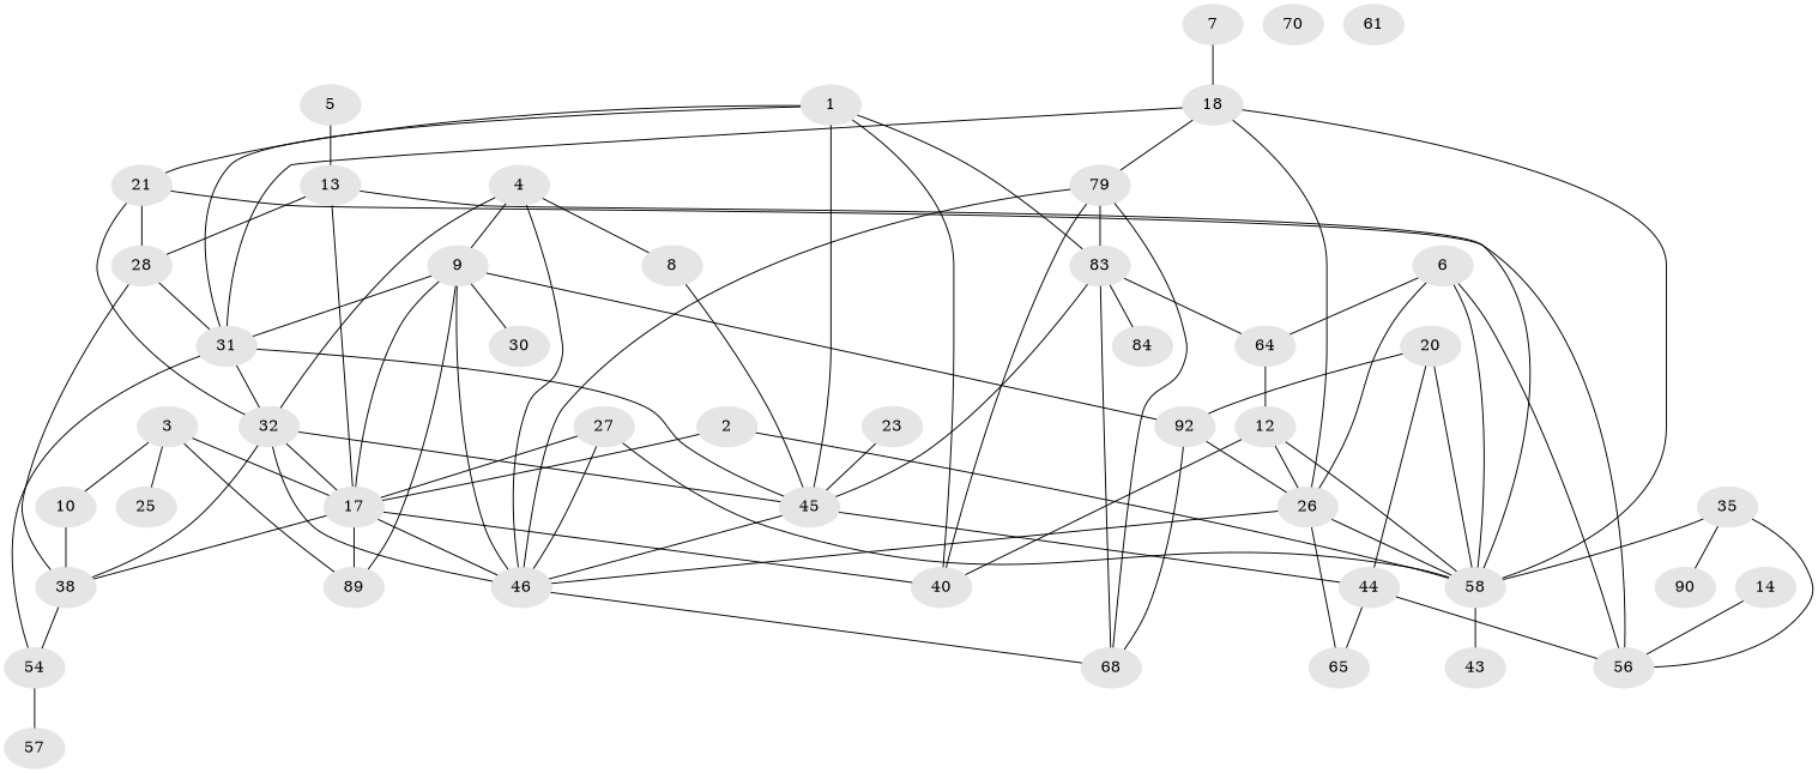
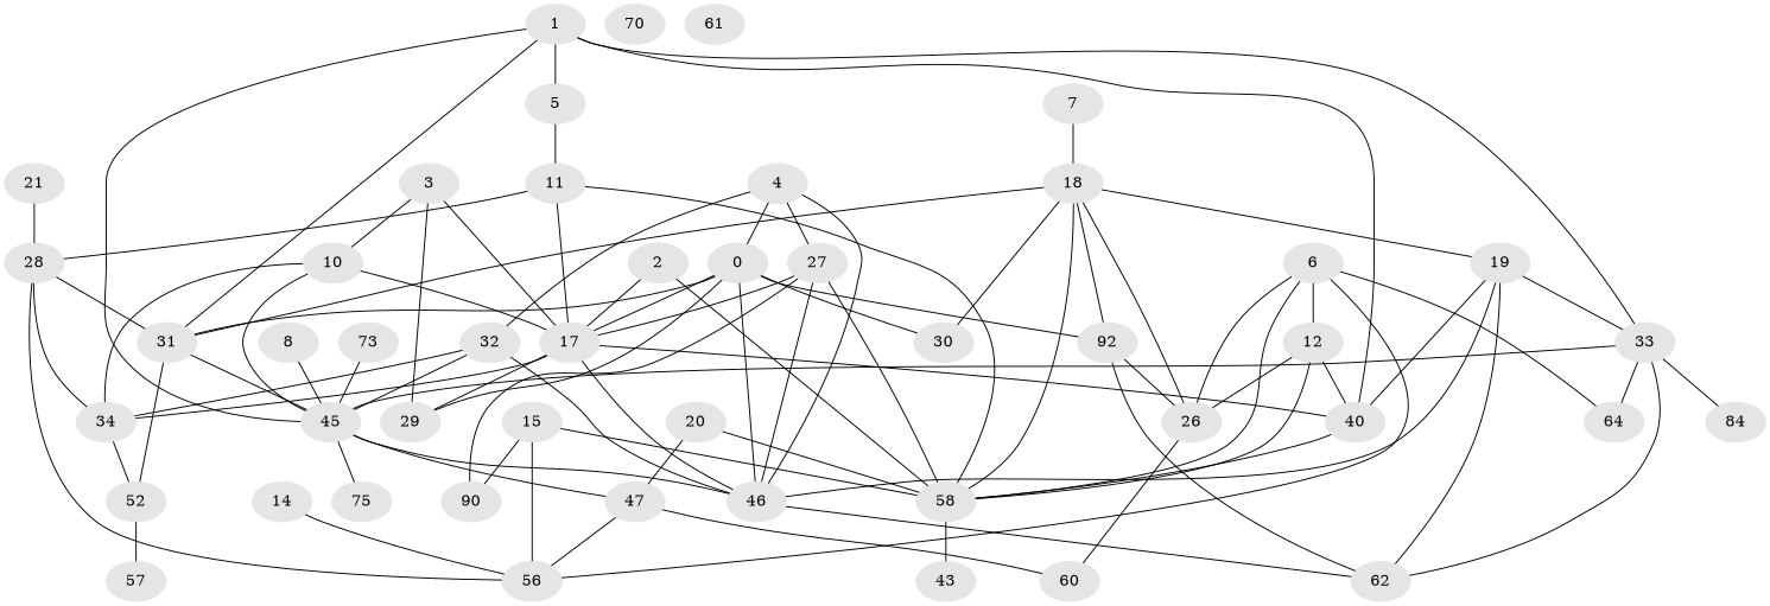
  graph {
    node [color=gray90 style=filled]
    1 [super="+36"]
    21 [super="+71"]
    31 [super="+59"]
    40 [super="+41"]
    n5 [label=45 super="+73"]
-   33 [super="+34" label=83]
+   33 [super="+34"]
    32 [super="+79"]
    56 [super="+80"]
    28 [super="+51"]
-   52 [label=54]
+   52
    n11 [label=58 super="+66"]
    46 [super="+69"]
-   47 [label=44]
+   75
+   47
    2 [super="+39"]
    17 [super="+83"]
-   29 [super="+55" label=89]
-   38 [super="+78"]
+   29 [super="+55"]
+   38 [super="+78" label=34]
    n19 [label=43]
    3 [super="+49"]
    10 [super="+67"]
-   25 [super="+45"]
    5 [super="+58"]
-   11 [label=13]
+   11
    4 [super="+48"]
-   9 [super="+82"]
+   9 [super="+82" label=0]
    27 [super="+62"]
    n28 [label=92 super="+61"]
    n29 [label=30]
    n30 [label=90]
-   68 [super="+76"]
+   68 [super="+76" label=62]
    18 [super="+24"]
    26 [super="+43"]
-   19 [super="+72" label=79]
+   19 [super="+72"]
    6 [super="+70"]
    12 [super="+30"]
    64
-   65 [super="+77"]
+   65 [super="+77" label=60]
    7
    8 [super="+37"]
    14
-   15 [super="+16" label=35]
+   15 [super="+16"]
    n43 [label=84]
    20 [super="+54"]
-   23
+   23 [label=73]
    57
    n47 [label=70]
    n48 [label=61]
-   1 -- 21
+   1 -- 5
    1 -- 31
    1 -- 40
    1 -- n5
    1 -- 33
-   21 -- 32
-   21 -- 56
+   28 -- 56
    21 -- 28
    31 -- n5
-   31 -- 32
    31 -- 52
-   26 -- n11
+   40 -- n11
    n5 -- 46
+   n5 -- 75
    n5 -- 47
    33 -- n5
    33 -- 68
    33 -- 64
    33 -- n43
    32 -- n5
    32 -- 46
    32 -- 38
    28 -- 31
    28 -- 38
    52 -- 57
    n11 -- n19
    46 -- 68
    47 -- 56
    47 -- 65
    2 -- n11
    2 -- 17
    17 -- 40
    17 -- 46 [weight=2]
    17 -- 29
    17 -- 38
    38 -- 52
    3 -- 17
    3 -- 29
    3 -- 10
-   3 -- 25
-   32 -- 17
+   10 -- n5
+   10 -- 17
    10 -- 38
    5 -- 11
    11 -- 28
    11 -- n11
    11 -- 17
    4 -- 32
    4 -- 46
    4 -- 9
-   4 -- 8
+   4 -- 27
    9 -- 31
    9 -- 46
    9 -- 17
    9 -- 29
    9 -- n28
    9 -- n29
    27 -- n11
    27 -- 46
    27 -- 17
+   27 -- n30
    n28 -- 68
    n28 -- 26
    18 -- 31
    18 -- n11
+   18 -- n29
    18 -- 26
    18 -- 19
-   26 -- 46
    26 -- 65
    19 -- 40
    19 -- 33
    19 -- 46
    19 -- 68
    6 -- 56
    6 -- n11
    6 -- 26
-   64 -- 12
+   6 -- 12
    6 -- 64
    12 -- 40
    12 -- n11
    12 -- 26
    7 -- 18
    8 -- n5
    14 -- 56
    15 -- 56
    15 -- n11 [weight=2]
    15 -- n30
    20 -- n11
    20 -- 47
-   20 -- n28
+   18 -- n28
    23 -- n5
  }
